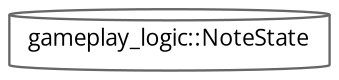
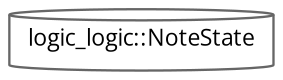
  digraph {
    rankdir=LR
    fontname="Open Sans"
-   n1 [color=grey40 fillcolor=white fontname="Open Sans" fontsize=10 height=0.2 label="gameplay_logic::NoteState" shape=cylinder style=filled width=0.4]
+   n1 [color=grey40 fillcolor=white fontname="Open Sans" fontsize=10 height=0.2 label="logic_logic::NoteState" shape=cylinder style=filled width=0.4]
  }
